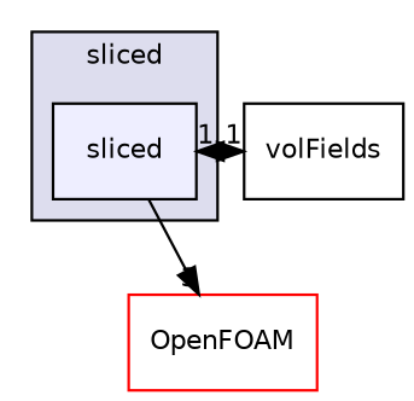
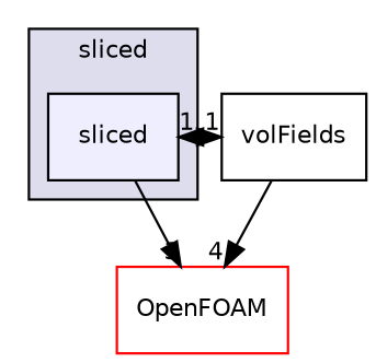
  digraph {
    compound=true
    node [fontname=Helvetica fontsize=10 shape=box]
    edge [headlabel=1 labeldistance=1.5 labelfontname=Helvetica labelfontsize=10]
    n1 [fillcolor="#eeeeff" label=sliced pencolor=black style=filled]
    n2 [label=volFields]
    n3 [color=red label=OpenFOAM]
    subgraph cluster_1 {
      bgcolor="#ddddee"
      fontname=Helvetica
      fontsize=10
      label=sliced
      pencolor=black
      n1
    }
    n1 -> n2
    n1 -> n3 [headlabel=3]
    n2 -> n1
+   n2 -> n3 [headlabel=4]
  }
